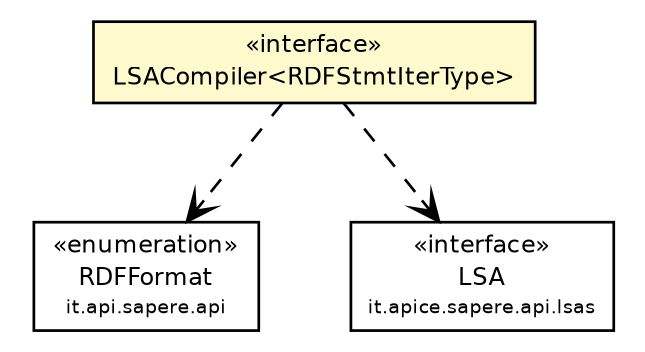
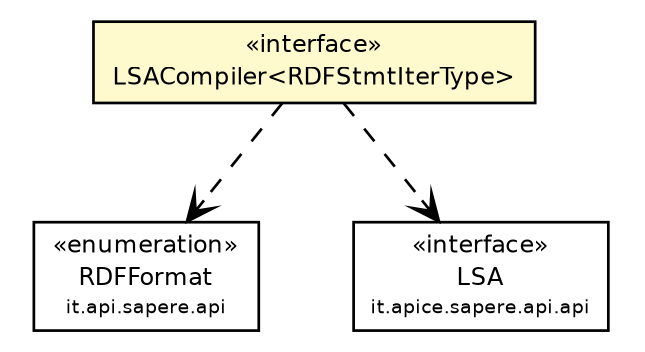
  digraph {
    node [fontcolor=black fontname=Helvetica fontsize=9.0 shape=plaintext]
    edge [arrowhead=open color=black fontcolor=black fontname=Helvetica fontsize=10.0 headport=p labelfontname=Helvetica labelfontsize=10 style=dashed tailport=p]
    n1 [label=<<table border="0" cellborder="1" cellspacing="0" cellpadding="2" port="p" href="../../RDFFormat.html"> 		<tr><td><table border="0" cellspacing="0" cellpadding="1"> 			<tr><td> &laquo;enumeration&raquo; </td></tr> 			<tr><td> RDFFormat </td></tr> 			<tr><td><font point-size="7.0"> it.api.sapere.api </font></td></tr> 		</table></td></tr> 		</table>>]
-   n2 [label=<<table border="0" cellborder="1" cellspacing="0" cellpadding="2" port="p" href="../../lsas/LSA.html"> 		<tr><td><table border="0" cellspacing="0" cellpadding="1"> 			<tr><td> &laquo;interface&raquo; </td></tr> 			<tr><td> LSA </td></tr> 			<tr><td><font point-size="7.0"> it.apice.sapere.api.lsas </font></td></tr> 		</table></td></tr> 		</table>>]
+   n2 [label=<<table border="0" cellborder="1" cellspacing="0" cellpadding="2" port="p" href="../../lsas/LSA.html"> 		<tr><td><table border="0" cellspacing="0" cellpadding="1"> 			<tr><td> &laquo;interface&raquo; </td></tr> 			<tr><td> LSA </td></tr> 			<tr><td><font point-size="7.0"> it.apice.sapere.api.api </font></td></tr> 		</table></td></tr> 		</table>>]
    n3 [label=<<table border="0" cellborder="1" cellspacing="0" cellpadding="2" port="p" bgcolor="lemonChiffon" href="./LSACompiler.html"> 		<tr><td><table border="0" cellspacing="0" cellpadding="1"> 			<tr><td> &laquo;interface&raquo; </td></tr> 			<tr><td> LSACompiler&lt;RDFStmtIterType&gt; </td></tr> 		</table></td></tr> 		</table>>]
    n3 -> n1
    n3 -> n2
  }
